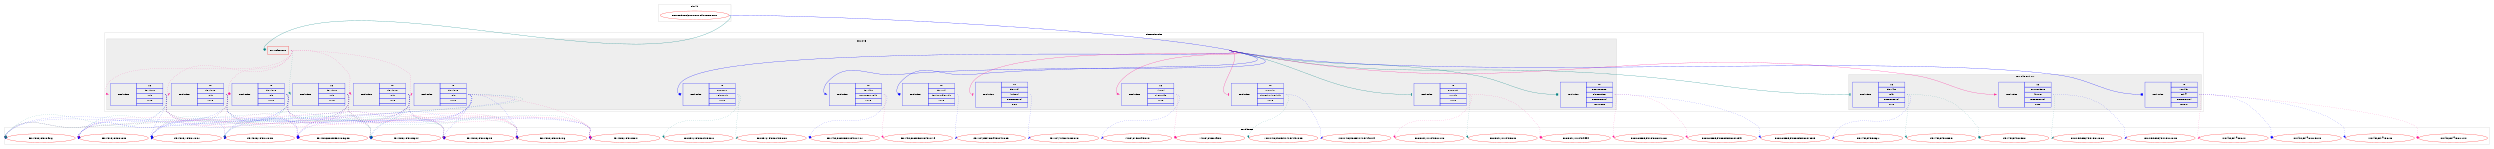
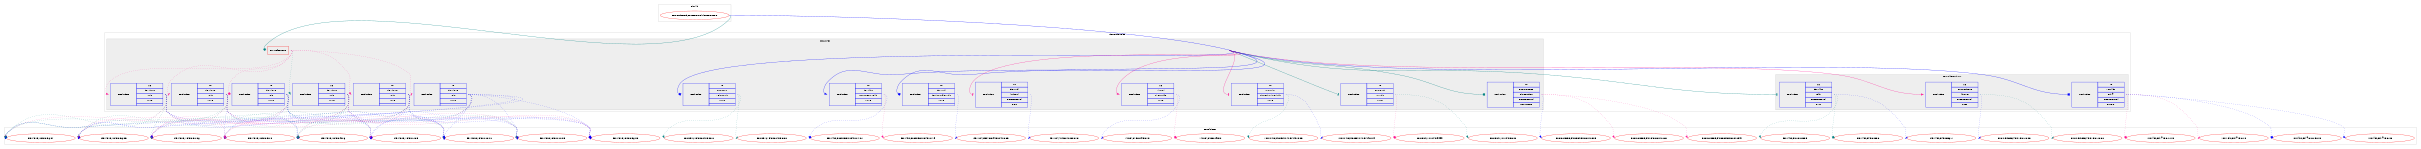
  digraph {
    compound=true
    concentrate=true
    fontname=Helvetica
    fontsize=10
    newrank=true
    rankdir=TB
    ranksep=1.5
    node [color=red fontname=Helvetica fontsize=10]
    edge [arrowhead=tee color=blue headport=w style=dotted tailport=e weight=100]
-   n1 [label="games-board/gnome-mahjongg-3.22.0" width=4]
+   n1 [label="games-board/portage-mahjongg-3.22.0" width=4]
    n2 [color=blue label=<<TABLE BORDER="0" CELLBORDER="1" CELLSPACING="0" CELLPADDING="4" WIDTH="220"><TR><TD ROWSPAN="6" CELLPADDING="30">pack_dep</TD></TR><TR><TD WIDTH="110">no</TD></TR><TR><TD>dev-lang</TD></TR><TR><TD>vala</TD></TR><TR><TD>none</TD></TR><TR><TD></TD></TR></TABLE>> shape=none]
    n3 [color=blue label=<<TABLE BORDER="0" CELLBORDER="1" CELLSPACING="0" CELLPADDING="4" WIDTH="220"><TR><TD ROWSPAN="6" CELLPADDING="30">pack_dep</TD></TR><TR><TD WIDTH="110">no</TD></TR><TR><TD>dev-lang</TD></TR><TR><TD>vala</TD></TR><TR><TD>none</TD></TR><TR><TD></TD></TR></TABLE>> shape=none]
    n4 [color=blue label=<<TABLE BORDER="0" CELLBORDER="1" CELLSPACING="0" CELLPADDING="4" WIDTH="220"><TR><TD ROWSPAN="6" CELLPADDING="30">pack_dep</TD></TR><TR><TD WIDTH="110">no</TD></TR><TR><TD>dev-lang</TD></TR><TR><TD>vala</TD></TR><TR><TD>none</TD></TR><TR><TD></TD></TR></TABLE>> shape=none]
    n5 [color=blue label=<<TABLE BORDER="0" CELLBORDER="1" CELLSPACING="0" CELLPADDING="4" WIDTH="220"><TR><TD ROWSPAN="6" CELLPADDING="30">pack_dep</TD></TR><TR><TD WIDTH="110">no</TD></TR><TR><TD>dev-lang</TD></TR><TR><TD>vala</TD></TR><TR><TD>none</TD></TR><TR><TD></TD></TR></TABLE>> shape=none]
    n6 [color=blue label=<<TABLE BORDER="0" CELLBORDER="1" CELLSPACING="0" CELLPADDING="4" WIDTH="220"><TR><TD ROWSPAN="6" CELLPADDING="30">pack_dep</TD></TR><TR><TD WIDTH="110">no</TD></TR><TR><TD>dev-lang</TD></TR><TR><TD>vala</TD></TR><TR><TD>none</TD></TR><TR><TD></TD></TR></TABLE>> shape=none]
    n7 [color=blue label=<<TABLE BORDER="0" CELLBORDER="1" CELLSPACING="0" CELLPADDING="4" WIDTH="220"><TR><TD ROWSPAN="6" CELLPADDING="30">pack_dep</TD></TR><TR><TD WIDTH="110">no</TD></TR><TR><TD>dev-lang</TD></TR><TR><TD>vala</TD></TR><TR><TD>none</TD></TR><TR><TD></TD></TR></TABLE>> shape=none]
    n8 [label=<<TABLE BORDER="0" CELLBORDER="1" CELLSPACING="0" CELLPADDING="4"><TR><TD CELLPADDING="10">any_of_group</TD></TR></TABLE>> shape=none]
    n9 [color=blue label=<<TABLE BORDER="0" CELLBORDER="1" CELLSPACING="0" CELLPADDING="4" WIDTH="220"><TR><TD ROWSPAN="6" CELLPADDING="30">pack_dep</TD></TR><TR><TD WIDTH="110">no</TD></TR><TR><TD>app-arch</TD></TR><TR><TD>xz-utils</TD></TR><TR><TD>none</TD></TR><TR><TD></TD></TR></TABLE>> shape=none]
    n10 [color=blue label=<<TABLE BORDER="0" CELLBORDER="1" CELLSPACING="0" CELLPADDING="4" WIDTH="220"><TR><TD ROWSPAN="6" CELLPADDING="30">pack_dep</TD></TR><TR><TD WIDTH="110">no</TD></TR><TR><TD>app-portage</TD></TR><TR><TD>elt-patches</TD></TR><TR><TD>greaterequal</TD></TR><TR><TD>20170815</TD></TR></TABLE>> shape=none]
    n11 [color=blue label=<<TABLE BORDER="0" CELLBORDER="1" CELLSPACING="0" CELLPADDING="4" WIDTH="220"><TR><TD ROWSPAN="6" CELLPADDING="30">pack_dep</TD></TR><TR><TD WIDTH="110">no</TD></TR><TR><TD>app-text</TD></TR><TR><TD>yelp-tools</TD></TR><TR><TD>none</TD></TR><TR><TD></TD></TR></TABLE>> shape=none]
    n12 [color=blue label=<<TABLE BORDER="0" CELLBORDER="1" CELLSPACING="0" CELLPADDING="4" WIDTH="220"><TR><TD ROWSPAN="6" CELLPADDING="30">pack_dep</TD></TR><TR><TD WIDTH="110">no</TD></TR><TR><TD>dev-libs</TD></TR><TR><TD>appstream-glib</TD></TR><TR><TD>none</TD></TR><TR><TD></TD></TR></TABLE>> shape=none]
    n13 [color=blue label=<<TABLE BORDER="0" CELLBORDER="1" CELLSPACING="0" CELLPADDING="4" WIDTH="220"><TR><TD ROWSPAN="6" CELLPADDING="30">pack_dep</TD></TR><TR><TD WIDTH="110">no</TD></TR><TR><TD>dev-util</TD></TR><TR><TD>desktop-file-utils</TD></TR><TR><TD>none</TD></TR><TR><TD></TD></TR></TABLE>> shape=none]
    n14 [color=blue label=<<TABLE BORDER="0" CELLBORDER="1" CELLSPACING="0" CELLPADDING="4" WIDTH="220"><TR><TD ROWSPAN="6" CELLPADDING="30">pack_dep</TD></TR><TR><TD WIDTH="110">no</TD></TR><TR><TD>dev-util</TD></TR><TR><TD>intltool</TD></TR><TR><TD>greaterequal</TD></TR><TR><TD>0.50</TD></TR></TABLE>> shape=none]
    n15 [color=blue label=<<TABLE BORDER="0" CELLBORDER="1" CELLSPACING="0" CELLPADDING="4" WIDTH="220"><TR><TD ROWSPAN="6" CELLPADDING="30">pack_dep</TD></TR><TR><TD WIDTH="110">no</TD></TR><TR><TD>virtual</TD></TR><TR><TD>pkgconfig</TD></TR><TR><TD>none</TD></TR><TR><TD></TD></TR></TABLE>> shape=none]
    n16 [color=blue label=<<TABLE BORDER="0" CELLBORDER="1" CELLSPACING="0" CELLPADDING="4" WIDTH="220"><TR><TD ROWSPAN="6" CELLPADDING="30">pack_dep</TD></TR><TR><TD WIDTH="110">no</TD></TR><TR><TD>x11-misc</TD></TR><TR><TD>shared-mime-info</TD></TR><TR><TD>none</TD></TR><TR><TD></TD></TR></TABLE>> shape=none]
    n17 [color=blue label=<<TABLE BORDER="0" CELLBORDER="1" CELLSPACING="0" CELLPADDING="4" WIDTH="220"><TR><TD ROWSPAN="6" CELLPADDING="30">pack_dep</TD></TR><TR><TD WIDTH="110">no</TD></TR><TR><TD>dev-libs</TD></TR><TR><TD>glib</TD></TR><TR><TD>greaterequal</TD></TR><TR><TD>2.40</TD></TR></TABLE>> shape=none]
    n18 [color=blue label=<<TABLE BORDER="0" CELLBORDER="1" CELLSPACING="0" CELLPADDING="4" WIDTH="220"><TR><TD ROWSPAN="6" CELLPADDING="30">pack_dep</TD></TR><TR><TD WIDTH="110">no</TD></TR><TR><TD>gnome-base</TD></TR><TR><TD>librsvg</TD></TR><TR><TD>greaterequal</TD></TR><TR><TD>2.32</TD></TR></TABLE>> shape=none]
    n19 [color=blue label=<<TABLE BORDER="0" CELLBORDER="1" CELLSPACING="0" CELLPADDING="4" WIDTH="220"><TR><TD ROWSPAN="6" CELLPADDING="30">pack_dep</TD></TR><TR><TD WIDTH="110">no</TD></TR><TR><TD>x11-libs</TD></TR><TR><TD>gtk+</TD></TR><TR><TD>greaterequal</TD></TR><TR><TD>3.13.2</TD></TR></TABLE>> shape=none]
    n20 [label="dev-lang/vala-0.32.1" width=4]
    n21 [label="dev-lang/vala-0.34.16" width=4]
    n22 [label="dev-lang/vala-0.36.15" width=4]
    n23 [label="dev-lang/vala-0.36.17" width=4]
-   n24 [label="dev-lang/appstream-0.36.18" width=4]
+   n24 [label="dev-lang/vala-0.36.18" width=4]
    n25 [label="dev-lang/vala-0.40.13" width=4]
    n26 [label="dev-lang/vala-0.40.14" width=4]
    n27 [label="dev-lang/vala-0.42.5" width=4]
    n28 [label="dev-lang/vala-0.92.6" width=4]
    n29 [label="app-arch/xz-utils-5.2.3" width=4]
-   n30 [label="app-arch/xz-utils-5.2.4-r2" width=4]
    n31 [label="app-arch/xz-utils-9999" width=4]
    n32 [label="app-portage/elt-patches-20170397" width=4]
    n33 [label="app-portage/elt-vala-20170422" width=4]
    n34 [label="app-portage/elt-patches-20170815" width=4]
    n35 [label="app-text/yelp-tools-3.18.0" width=4]
    n36 [label="app-text/yelp-tools-3.28.0" width=4]
    n37 [label="dev-libs/appstream-glib-0.7.14" width=4]
    n38 [label="dev-libs/appstream-glib-0.7.9" width=4]
    n39 [label="dev-util/desktop-file-utils-0.23" width=4]
    n40 [label="dev-util/intltool-0.51.0-r2" width=4]
    n41 [label="virtual/pkgconfig-0-r1" width=4]
    n42 [label="virtual/pkgconfig-1" width=4]
    n43 [label="x11-misc/shared-mime-info-1.13" width=4]
    n44 [label="x11-misc/shared-mime-info-1.9" width=4]
    n45 [label="dev-libs/glib-5.56.4" width=4]
    n46 [label="dev-libs/glib-2.58.2" width=4]
-   n47 [label="dev-libs/glib-2.58.3" width=4]
+   n47 [label="dev-libs/group-2.58.3" width=4]
    n48 [label="gnome-base/librsvg-2.40.18" width=4]
    n49 [label="gnome-base/librsvg-2.40.20" width=4]
    n50 [label="x11-libs/gtk+-2.24.32-r1" width=4]
-   n51 [label="x11-libs/gtk+-3.24.1" width=4]
+   n51 [label="x11-yelp/gtk+-3.24.1" width=4]
    n52 [label="x11-libs/gtk+-3.24.4-r1" width=4]
    n53 [label="x11-libs/gtk+-3.24.5" width=4]
    subgraph cluster_1 {
      color=gray
      label=<<i>ebuild</i>>
      rank=same
      n1
    }
    subgraph cluster_2 {
      color=gray
      label=<<i>dependencies</i>>
      subgraph cluster_3 {
        color=gray
        fillcolor="#eeeeee"
        label=<<i>compile</i>>
        style=filled
        subgraph sub_4 {
          color=gray
          fillcolor="#eeeeee"
          label=<<i>compile</i>>
          style=filled
          n8
          subgraph sub_5 {
            color=gray
            fillcolor="#eeeeee"
            label=<<i>compile</i>>
            style=filled
            n2
          }
          subgraph sub_6 {
            color=gray
            fillcolor="#eeeeee"
            label=<<i>compile</i>>
            style=filled
            n3
          }
          subgraph sub_7 {
            color=gray
            fillcolor="#eeeeee"
            label=<<i>compile</i>>
            style=filled
            n4
          }
          subgraph sub_8 {
            color=gray
            fillcolor="#eeeeee"
            label=<<i>compile</i>>
            style=filled
            n5
          }
          subgraph sub_9 {
            color=gray
            fillcolor="#eeeeee"
            label=<<i>compile</i>>
            style=filled
            n6
          }
          subgraph sub_10 {
            color=gray
            fillcolor="#eeeeee"
            label=<<i>compile</i>>
            style=filled
            n7
          }
        }
        subgraph sub_11 {
          color=gray
          fillcolor="#eeeeee"
          label=<<i>compile</i>>
          style=filled
          n9
        }
        subgraph sub_12 {
          color=gray
          fillcolor="#eeeeee"
          label=<<i>compile</i>>
          style=filled
          n10
        }
        subgraph sub_13 {
          color=gray
          fillcolor="#eeeeee"
          label=<<i>compile</i>>
          style=filled
          n11
        }
        subgraph sub_14 {
          color=gray
          fillcolor="#eeeeee"
          label=<<i>compile</i>>
          style=filled
          n12
        }
        subgraph sub_15 {
          color=gray
          fillcolor="#eeeeee"
          label=<<i>compile</i>>
          style=filled
          n13
        }
        subgraph sub_16 {
          color=gray
          fillcolor="#eeeeee"
          label=<<i>compile</i>>
          style=filled
          n14
        }
        subgraph sub_17 {
          color=gray
          fillcolor="#eeeeee"
          label=<<i>compile</i>>
          style=filled
          n15
        }
        subgraph sub_18 {
          color=gray
          fillcolor="#eeeeee"
          label=<<i>compile</i>>
          style=filled
          n16
        }
      }
      subgraph cluster_19 {
        color=gray
        fillcolor="#eeeeee"
        label=<<i>compile and run</i>>
        style=filled
        subgraph sub_20 {
          color=gray
          fillcolor="#eeeeee"
          label=<<i>compile and run</i>>
          style=filled
          n17
        }
        subgraph sub_21 {
          color=gray
          fillcolor="#eeeeee"
          label=<<i>compile and run</i>>
          style=filled
          n18
        }
        subgraph sub_22 {
          color=gray
          fillcolor="#eeeeee"
          label=<<i>compile and run</i>>
          style=filled
          n19
        }
      }
      subgraph cluster_23 {
        color=gray
        fillcolor="#eeeeee"
        label=<<i>run</i>>
        style=filled
      }
    }
    subgraph cluster_24 {
      color=gray
      label=<<i>candidates</i>>
      rank=same
      subgraph sub_25 {
        color=black
        label=<<i>candidates</i>>
        nodesep=1
        rank=same
        n20
        n21
        n22
        n23
        n24
        n25
        n26
        n27
        n28
      }
      subgraph sub_26 {
        color=black
        label=<<i>candidates</i>>
        nodesep=1
        rank=same
        n20
        n21
        n22
        n23
        n24
        n25
        n26
        n27
        n28
      }
      subgraph sub_27 {
        color=black
        label=<<i>candidates</i>>
        nodesep=1
        rank=same
        n20
        n21
        n22
        n23
        n24
        n25
        n26
        n27
        n28
      }
      subgraph sub_28 {
        color=black
        label=<<i>candidates</i>>
        nodesep=1
        rank=same
        n20
        n21
        n22
        n23
        n24
        n25
        n26
        n27
        n28
      }
      subgraph sub_29 {
        color=black
        label=<<i>candidates</i>>
        nodesep=1
        rank=same
        n20
        n21
        n22
        n23
        n24
        n25
        n26
        n27
        n28
      }
      subgraph sub_30 {
        color=black
        label=<<i>candidates</i>>
        nodesep=1
        rank=same
        n20
        n21
        n22
        n23
        n24
        n25
        n26
        n27
        n28
      }
      subgraph sub_31 {
        color=black
        label=<<i>candidates</i>>
        nodesep=1
        rank=same
        n29
-       n30
        n31
      }
      subgraph sub_32 {
        color=black
        label=<<i>candidates</i>>
        nodesep=1
        rank=same
        n32
        n33
        n34
      }
      subgraph sub_33 {
        color=black
        label=<<i>candidates</i>>
        nodesep=1
        rank=same
        n35
        n36
      }
      subgraph sub_34 {
        color=black
        label=<<i>candidates</i>>
        nodesep=1
        rank=same
        n37
        n38
      }
      subgraph sub_35 {
        color=black
        label=<<i>candidates</i>>
        nodesep=1
        rank=same
        n39
      }
      subgraph sub_36 {
        color=black
        label=<<i>candidates</i>>
        nodesep=1
        rank=same
        n40
      }
      subgraph sub_37 {
        color=black
        label=<<i>candidates</i>>
        nodesep=1
        rank=same
        n41
        n42
      }
      subgraph sub_38 {
        color=black
        label=<<i>candidates</i>>
        nodesep=1
        rank=same
        n43
        n44
      }
      subgraph sub_39 {
        color=black
        label=<<i>candidates</i>>
        nodesep=1
        rank=same
        n45
        n46
        n47
      }
      subgraph sub_40 {
        color=black
        label=<<i>candidates</i>>
        nodesep=1
        rank=same
        n48
        n49
      }
      subgraph sub_41 {
        color=black
        label=<<i>candidates</i>>
        nodesep=1
        rank=same
        n50
        n51
        n52
        n53
      }
    }
    n1 -> n8 [arrowhead=box color=teal style=solid weight=20]
    n1 -> n9 [color=teal style=solid weight=20]
    n1 -> n10 [arrowhead=box color=teal style=solid weight=20]
    n1 -> n11 [arrowhead=box style=solid weight=20]
    n1 -> n12 [arrowhead=normal style=solid weight=20]
    n1 -> n13 [arrowhead=box style=solid weight=20]
    n1 -> n14 [color=deeppink style=solid weight=20]
    n1 -> n15 [arrowhead=normal color=deeppink style=solid weight=20]
    n1 -> n16 [color=deeppink style=solid weight=20]
    n1 -> n17 [color=teal style=solid weight=20]
    n1 -> n18 [arrowhead=normal color=deeppink style=solid weight=20]
    n1 -> n19 [arrowhead=box style=solid weight=20]
    n2 -> n20 [color=deeppink]
    n2 -> n21 [arrowhead=box color=teal]
    n2 -> n22 [color=deeppink]
    n2 -> n23 [color=teal]
    n2 -> n24 [arrowhead=box color=deeppink]
    n2 -> n25 [arrowhead=normal]
    n2 -> n26
    n2 -> n27
    n2 -> n28 [arrowhead=box color=teal]
    n3 -> n20 [arrowhead=box]
    n3 -> n21 [arrowhead=normal color=deeppink]
    n3 -> n22 [arrowhead=box color=teal]
    n3 -> n23 [arrowhead=normal color=teal]
    n3 -> n24 [arrowhead=normal]
    n3 -> n25 [arrowhead=box color=deeppink]
    n3 -> n26 [arrowhead=box color=deeppink]
    n3 -> n27 [arrowhead=box color=teal]
    n3 -> n28
    n4 -> n20
    n4 -> n21 [arrowhead=box color=deeppink]
    n4 -> n22 [arrowhead=normal color=teal]
    n4 -> n23 [arrowhead=normal color=deeppink]
    n4 -> n24
    n4 -> n25 [color=teal]
    n4 -> n26 [arrowhead=box color=teal]
    n4 -> n27 [arrowhead=box]
    n4 -> n28 [arrowhead=box]
    n5 -> n20 [color=teal]
    n5 -> n21 [color=deeppink]
    n5 -> n22 [arrowhead=box color=deeppink]
    n5 -> n23 [arrowhead=box color=teal]
    n5 -> n24 [arrowhead=normal color=deeppink]
    n5 -> n25
    n5 -> n26
    n5 -> n27 [arrowhead=box color=deeppink]
    n5 -> n28 [arrowhead=normal color=teal]
    n6 -> n20 [color=deeppink]
    n6 -> n21 [color=teal]
    n6 -> n22
    n6 -> n23 [arrowhead=box color=teal]
    n6 -> n24 [arrowhead=box]
    n6 -> n25 [arrowhead=normal color=teal]
    n6 -> n26 [arrowhead=normal]
    n6 -> n27
    n6 -> n28 [arrowhead=box color=deeppink]
    n7 -> n20 [arrowhead=normal color=deeppink]
    n7 -> n21 [arrowhead=normal]
    n7 -> n22
    n7 -> n23
    n7 -> n24 [arrowhead=normal]
    n7 -> n25
    n7 -> n26
    n7 -> n27
    n7 -> n28 [arrowhead=box color=teal]
    n8 -> n2 [arrowhead=normal color=deeppink weight=20]
    n8 -> n3 [color=deeppink weight=20]
    n8 -> n4 [arrowhead=box color=deeppink weight=20]
    n8 -> n5 [arrowhead=normal color=teal weight=20]
    n8 -> n6 [arrowhead=normal color=deeppink weight=20]
    n8 -> n7 [color=deeppink weight=20]
    n9 -> n29 [arrowhead=normal color=teal]
-   n9 -> n30 [arrowhead=normal color=deeppink]
    n9 -> n31 [arrowhead=box color=deeppink]
    n10 -> n32 [arrowhead=normal color=deeppink]
    n10 -> n33 [arrowhead=normal color=deeppink]
    n10 -> n34 [arrowhead=normal]
    n11 -> n35 [arrowhead=normal color=teal]
    n11 -> n36 [color=teal]
    n12 -> n37 [arrowhead=box]
    n12 -> n38 [arrowhead=normal color=deeppink]
    n13 -> n39
    n14 -> n40
    n15 -> n41
    n15 -> n42 [arrowhead=box color=deeppink]
    n16 -> n43 [arrowhead=normal color=teal]
    n16 -> n44
    n17 -> n45
    n17 -> n46 [arrowhead=box color=teal]
    n17 -> n47 [arrowhead=normal color=teal]
    n18 -> n48
    n18 -> n49 [color=teal]
    n19 -> n50 [arrowhead=box]
    n19 -> n51 [color=deeppink]
    n19 -> n52 [arrowhead=box color=deeppink]
    n19 -> n53 [arrowhead=normal]
  }
